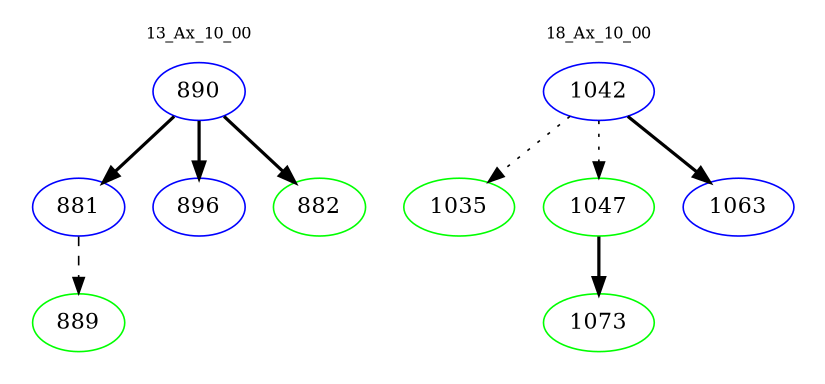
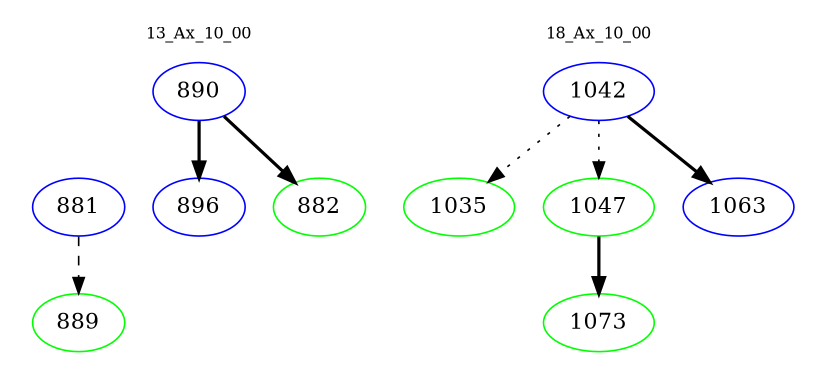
  digraph {
    node [color=blue]
    edge [color=black style=bold]
    n1 [label=890]
    n2 [label=881]
    n3 [label=896]
    n4 [color=green label=882]
    n5 [color=green label=889]
    n6 [label=1042]
    n7 [color=green label=1035]
    n8 [color=green label=1047]
    n9 [label=1063]
    n10 [color=green label=1073]
    subgraph cluster_1 {
      color=white
      fontsize=10
      label="13_Ax_10_00"
      n1
      n2
      n3
      n4
      n5
    }
    subgraph cluster_2 {
      color=white
      fontsize=10
      label="18_Ax_10_00"
      n6
      n7
      n8
      n9
      n10
    }
-   n1 -> n2
    n1 -> n3
    n1 -> n4
    n2 -> n5 [style=dashed]
    n6 -> n7 [style=dotted]
    n6 -> n8 [style=dotted]
    n6 -> n9
    n8 -> n10
  }
